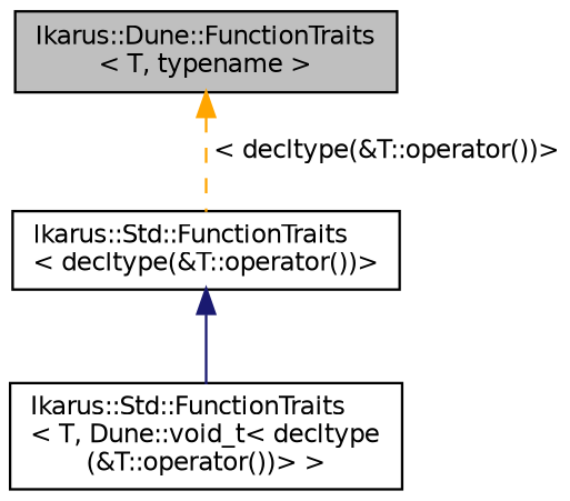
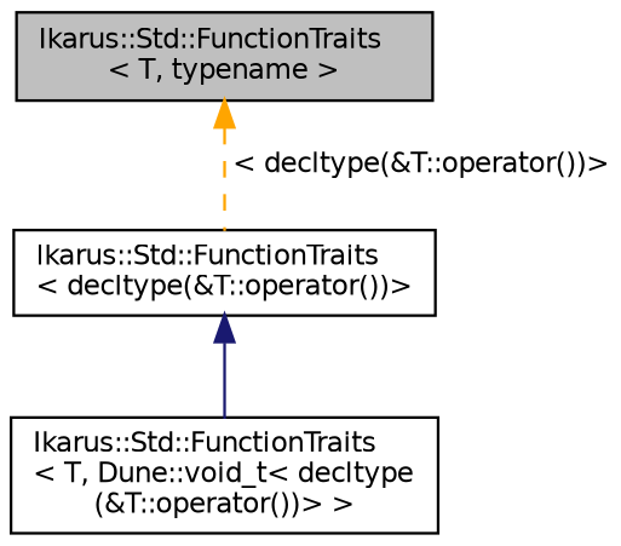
  digraph {
    node [color=black fillcolor=white fontname=Helvetica fontsize=10 shape=record style=filled]
    edge [dir=back fontname=Helvetica fontsize=10 labelfontname=Helvetica labelfontsize=10]
-   n1 [fillcolor=grey75 fontcolor=black height=0.2 label="Ikarus::Dune::FunctionTraits\l\< T, typename \>" width=0.4]
+   n1 [fillcolor=grey75 fontcolor=black height=0.2 label="Ikarus::Std::FunctionTraits\l\< T, typename \>" width=0.4]
    n2 [height=0.2 label="Ikarus::Std::FunctionTraits\l\< decltype(&T::operator())\>" width=0.4]
    n3 [height=0.2 label="Ikarus::Std::FunctionTraits\l\< T, Dune::void_t\< decltype\l(&T::operator())\> \>" width=0.4]
    n1 -> n2 [color=orange label=" \< decltype(&T::operator())\>" style=dashed]
    n2 -> n3 [color=midnightblue style=solid]
  }
